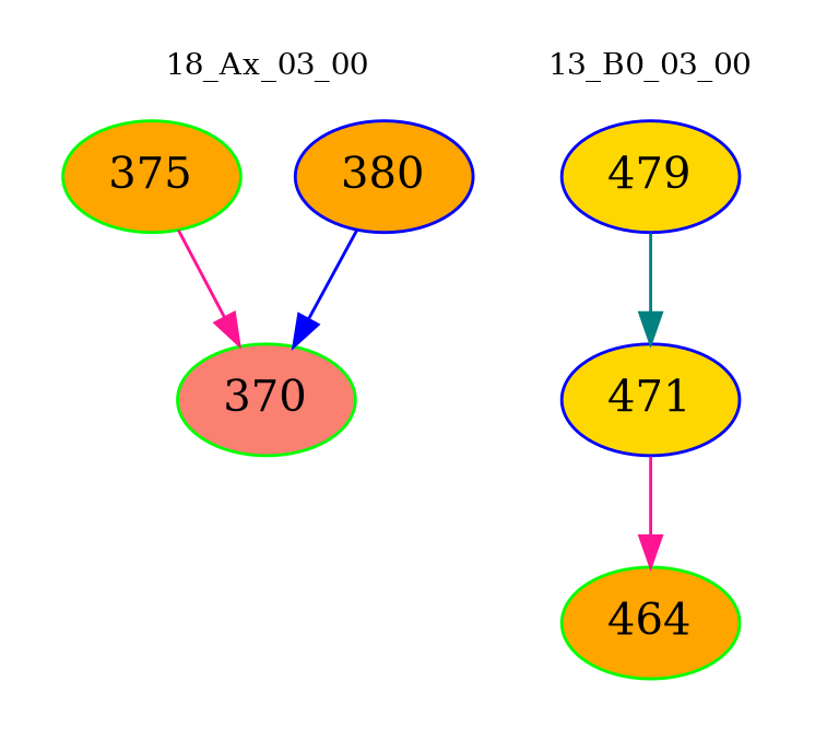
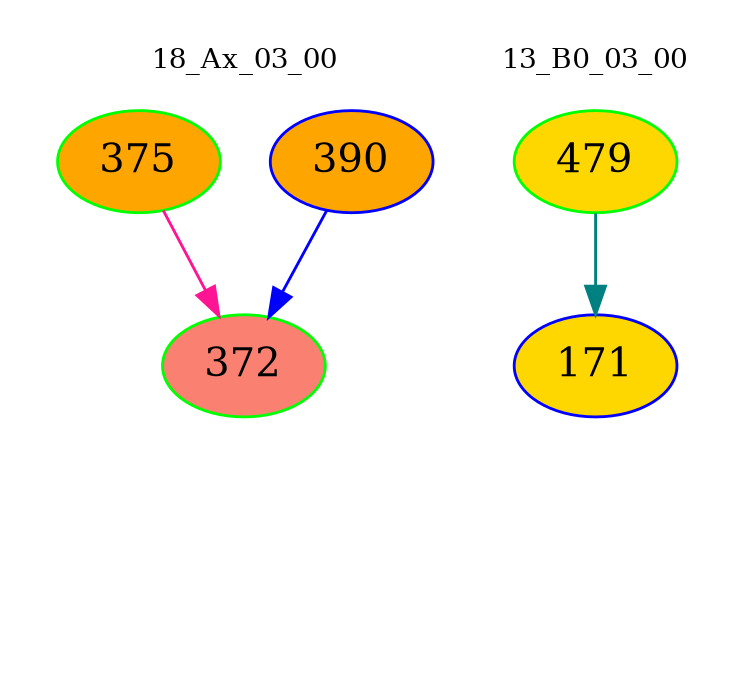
  digraph {
    node [color=blue fillcolor=orange style=filled]
    edge [color=deeppink]
-   n1 [label=380]
+   n1 [label=390]
    n2 [color=green label=375]
-   n3 [color=green fillcolor=salmon label=370]
-   n4 [fillcolor=gold label=479]
-   n5 [fillcolor=gold label=471]
-   n6 [color=green label=464]
+   n3 [color=green fillcolor=salmon label=372]
+   n4 [color=green fillcolor=gold label=479]
+   n5 [fillcolor=gold label=171]
    subgraph cluster_1 {
      color=white
      fontsize=10
      label="18_Ax_03_00"
      n1
      n2
      n3
    }
    subgraph cluster_2 {
      color=white
      fontsize=10
      label="13_B0_03_00"
      n4
      n5
-     n6
    }
    n1 -> n3 [color=blue]
    n2 -> n3
    n4 -> n5 [color=teal]
-   n5 -> n6
  }
